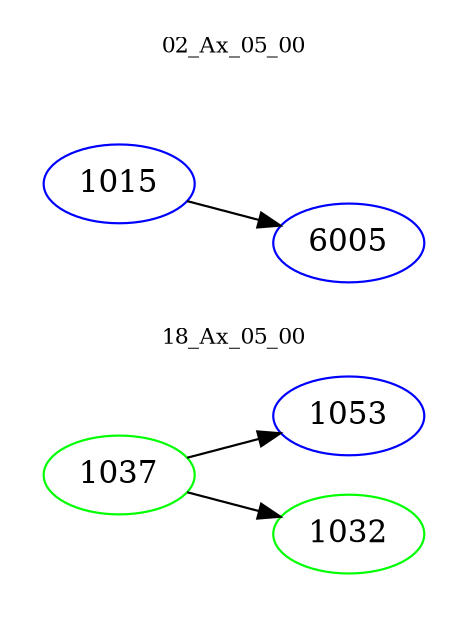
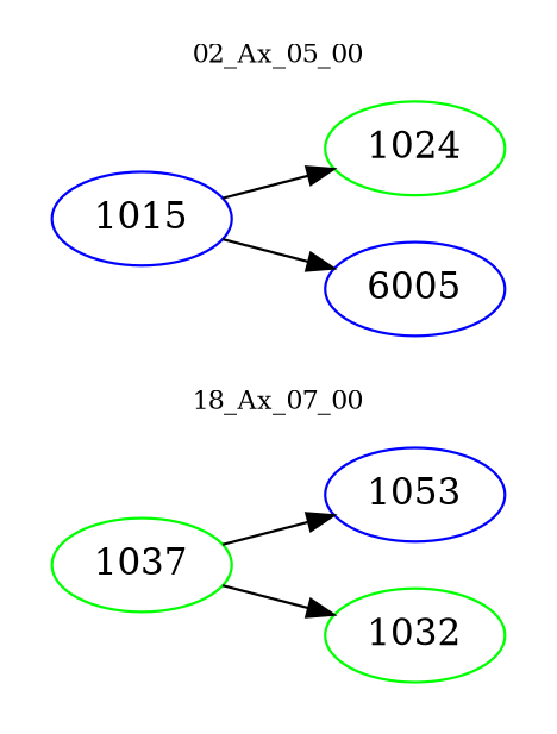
  digraph {
    rankdir=LR
    node [color=green]
    edge [color=black]
    n1 [label=1037]
    n2 [label=1032]
    n3 [color=blue label=1053]
    n4 [color=blue label=1015]
    n5 [color=blue label=6005]
+   n6 [label=1024]
    subgraph cluster_1 {
      color=white
      fontsize=10
-     label="18_Ax_05_00"
+     label="18_Ax_07_00"
      n1
      n2
      n3
    }
    subgraph cluster_2 {
      color=white
      fontsize=10
      label="02_Ax_05_00"
      n4
      n5
+     n6
    }
    n1 -> n2
    n1 -> n3
    n4 -> n5
+   n4 -> n6
  }
